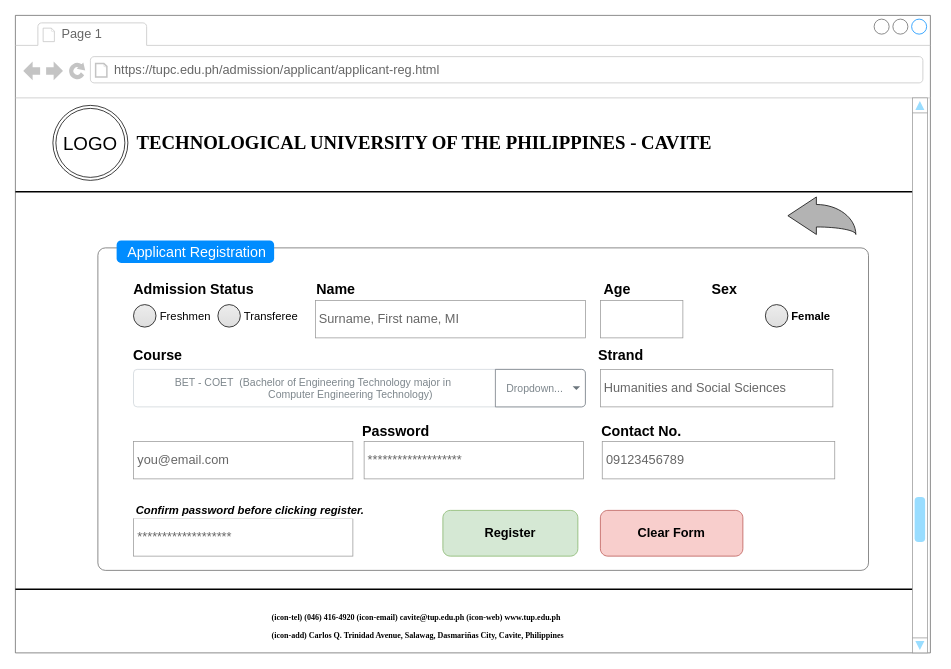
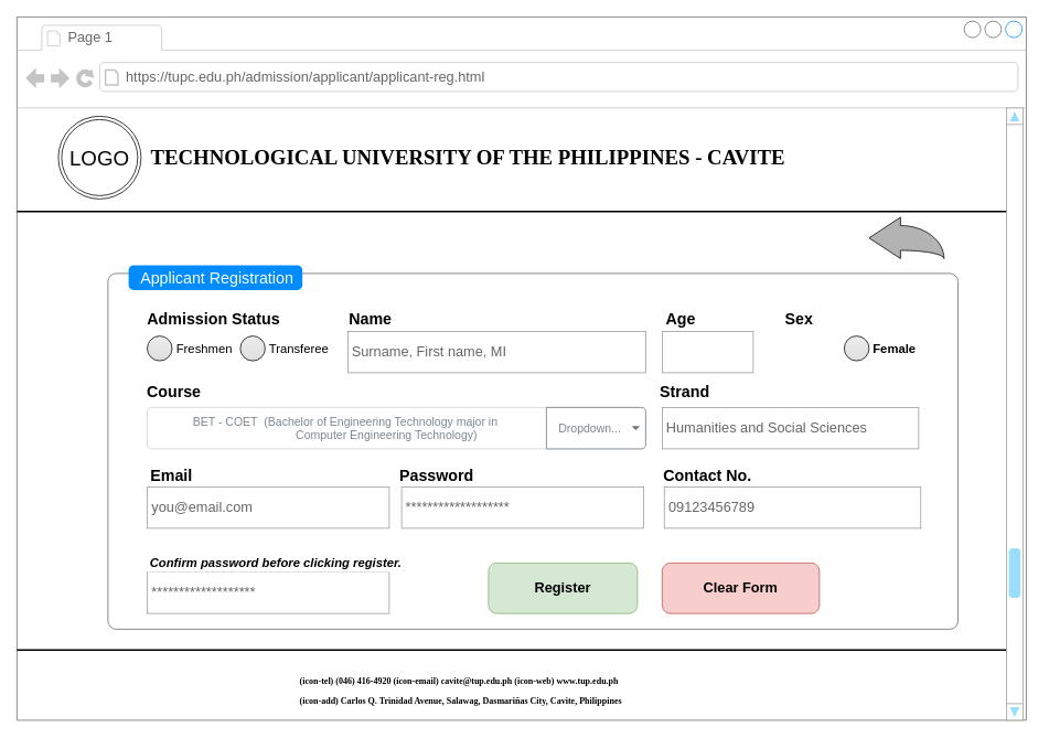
  <mxCell id="0" />
  <mxCell id="1" parent="0" />
  <mxCell id="2" value="" style="strokeWidth=1;shadow=0;dashed=0;align=center;html=1;shape=mxgraph.mockup.containers.browserWindow;rSize=0;strokeColor=none;strokeColor2=#008cff;strokeColor3=#c4c4c4;mainText=,;recursiveResize=0;fontSize=25;fillColor=none;" parent="1" vertex="1"><mxGeometry x="20" y="20" width="1220" height="850" as="geometry" /></mxCell>
  <mxCell id="3" value="" style="line;strokeWidth=2;html=1;fontSize=25;" parent="2" vertex="1"><mxGeometry y="760" width="1210" height="10" as="geometry" /></mxCell>
  <mxCell id="4" value="Page 1" style="strokeWidth=1;shadow=0;dashed=0;align=center;html=1;shape=mxgraph.mockup.containers.anchor;fontSize=17;fontColor=#666666;align=left;" parent="2" vertex="1"><mxGeometry x="60" y="12" width="110" height="26" as="geometry" /></mxCell>
  <mxCell id="5" value="https://tupc.edu.ph/admission/applicant/applicant-reg.html" style="strokeWidth=1;shadow=0;dashed=0;align=center;html=1;shape=mxgraph.mockup.containers.anchor;rSize=0;fontSize=17;fontColor=#666666;align=left;" parent="2" vertex="1"><mxGeometry x="130" y="60" width="250" height="26" as="geometry" /></mxCell>
  <mxCell id="6" value="&lt;h1&gt;&lt;b&gt;&lt;font style=&quot;font-size: 25px&quot;&gt;TECHNOLOGICAL UNIVERSITY OF THE PHILIPPINES - CAVITE&lt;/font&gt;&lt;/b&gt;&lt;/h1&gt;" style="text;html=1;points=[];align=left;verticalAlign=top;spacingTop=-4;fontSize=14;fontFamily=Verdana" parent="2" vertex="1"><mxGeometry x="160" y="130" width="540" height="60" as="geometry" /></mxCell>
  <mxCell id="7" value="LOGO" style="ellipse;shape=doubleEllipse;whiteSpace=wrap;html=1;fontSize=25;" parent="2" vertex="1"><mxGeometry x="50" y="120" width="100" height="100" as="geometry" /></mxCell>
  <mxCell id="8" value="" style="line;strokeWidth=2;html=1;fontSize=25;" parent="2" vertex="1"><mxGeometry y="230" width="1210" height="10" as="geometry" /></mxCell>
  <mxCell id="9" value="" style="verticalLabelPosition=bottom;shadow=0;dashed=0;align=center;html=1;verticalAlign=top;strokeWidth=1;shape=mxgraph.mockup.navigation.scrollBar;strokeColor=#999999;barPos=20;fillColor2=#99ddff;strokeColor2=none;direction=north;fontSize=25;" parent="2" vertex="1"><mxGeometry x="1196" y="110" width="30" height="740" as="geometry" /></mxCell>
  <mxCell id="10" value="&lt;span style=&quot;font-family: &amp;#34;euphemia&amp;#34; ; font-size: 10.72px ; font-weight: 700&quot;&gt;(icon-tel) (046) 416-4920 (icon-email) cavite@tup.edu.ph (icon-web) www.tup.edu.ph&lt;br&gt;&lt;/span&gt;&lt;span style=&quot;font-family: &amp;#34;euphemia&amp;#34; ; font-size: 10.72px ; font-weight: 700&quot;&gt;(icon-add) Carlos Q. Trinidad Avenue, Salawag, Dasmariñas City, Cavite, Philippines&lt;/span&gt;&lt;span style=&quot;font-family: &amp;#34;euphemia&amp;#34; ; font-size: 10.72px ; font-weight: 700&quot;&gt;&lt;br&gt;&lt;/span&gt;" style="rounded=0;whiteSpace=wrap;html=1;fontSize=20;strokeWidth=1;fillColor=none;align=left;verticalAlign=top;strokeColor=none;" parent="2" vertex="1"><mxGeometry x="340" y="780" width="480" height="60" as="geometry" /></mxCell>
  <mxCell id="11" value="" style="shape=mxgraph.mockup.containers.marginRect;rectMarginTop=10;strokeColor=#666666;strokeWidth=1;dashed=0;rounded=1;arcSize=5;recursiveResize=0;fontSize=20;align=left;verticalAlign=top;" parent="2" vertex="1"><mxGeometry x="110" y="300" width="1027.5" height="440" as="geometry" /></mxCell>
  <mxCell id="12" value="Applicant Registration" style="shape=rect;strokeColor=none;fillColor=#008cff;strokeWidth=1;dashed=0;rounded=1;arcSize=20;fontColor=#ffffff;fontSize=19;spacing=2;spacingTop=-2;align=center;autosize=1;spacingLeft=4;resizeWidth=0;resizeHeight=0;perimeter=none;" parent="11" vertex="1"><mxGeometry x="25" width="210" height="30" as="geometry" /></mxCell>
  <mxCell id="13" value="&lt;b&gt;Course&lt;/b&gt;" style="rounded=0;whiteSpace=wrap;html=1;fontSize=19;align=center;verticalAlign=top;strokeColor=none;" parent="11" vertex="1"><mxGeometry x="60" y="135.75" width="40" height="30" as="geometry" /></mxCell>
  <mxCell id="14" value="&lt;b&gt;Name&lt;br&gt;&lt;/b&gt;" style="rounded=0;whiteSpace=wrap;html=1;fontSize=19;align=center;verticalAlign=top;strokeColor=none;" parent="11" vertex="1"><mxGeometry x="280" y="47.5" width="75" height="30" as="geometry" /></mxCell>
  <mxCell id="15" value="" style="strokeWidth=1;shadow=0;dashed=0;align=center;html=1;shape=mxgraph.mockup.forms.pwField;strokeColor=#999999;mainText=;align=left;fontColor=#666666;fontSize=17;spacingLeft=3;" parent="11" vertex="1"><mxGeometry x="670" y="80" width="110" height="50" as="geometry" /></mxCell>
  <mxCell id="16" value="Register" style="strokeWidth=1;shadow=0;dashed=0;align=center;html=1;shape=mxgraph.mockup.buttons.button;strokeColor=#82b366;mainText=;buttonStyle=round;fontSize=17;fontStyle=1;fillColor=#d5e8d4;whiteSpace=wrap;" parent="11" vertex="1"><mxGeometry x="460" y="360" width="180" height="61" as="geometry" /></mxCell>
  <mxCell id="17" value="Surname, First name, MI" style="strokeWidth=1;shadow=0;dashed=0;align=center;html=1;shape=mxgraph.mockup.forms.pwField;strokeColor=#999999;mainText=;align=left;fontColor=#666666;fontSize=17;spacingLeft=3;" parent="11" vertex="1"><mxGeometry x="290" y="80" width="360" height="50" as="geometry" /></mxCell>
  <mxCell id="18" value="&lt;font style=&quot;font-size: 15px&quot;&gt;Freshmen&lt;/font&gt;" style="html=1;shadow=0;dashed=0;shape=mxgraph.bootstrap.radioButton2;labelPosition=right;verticalLabelPosition=middle;align=left;verticalAlign=middle;gradientColor=#DEDEDE;fillColor=#EDEDED;checked=0;spacing=5;checkedFill=#0085FC;checkedStroke=#ffffff;fontSize=12;" parent="11" vertex="1"><mxGeometry x="47.5" y="85.63" width="30" height="30" as="geometry" /></mxCell>
  <mxCell id="19" value="&lt;font style=&quot;font-size: 15px&quot;&gt;Transferee&lt;/font&gt;" style="html=1;shadow=0;dashed=0;shape=mxgraph.bootstrap.radioButton2;labelPosition=right;verticalLabelPosition=middle;align=left;verticalAlign=middle;gradientColor=#DEDEDE;fillColor=#EDEDED;checked=0;spacing=5;checkedFill=#0085FC;checkedStroke=#ffffff;sketch=0;fontSize=12;" parent="11" vertex="1"><mxGeometry x="160" y="85.63" width="30" height="30" as="geometry" /></mxCell>
  <mxCell id="20" value="&lt;b&gt;Age&lt;/b&gt;" style="rounded=0;whiteSpace=wrap;html=1;fontSize=19;align=center;verticalAlign=top;strokeColor=none;" parent="11" vertex="1"><mxGeometry x="670" y="47.5" width="45" height="30" as="geometry" /></mxCell>
  <mxCell id="21" value="BET - COET&amp;nbsp; (Bachelor of Engineering Technology major in&amp;nbsp;&lt;br&gt;&lt;span style=&quot;white-space: pre&quot;&gt;&#09;&lt;/span&gt;&lt;span style=&quot;white-space: pre&quot;&gt;&#09;&lt;/span&gt;&lt;span style=&quot;white-space: pre&quot;&gt;&#09;&lt;/span&gt;&lt;span style=&quot;white-space: pre&quot;&gt;&#09;&lt;/span&gt;Computer Engineering Technology)" style="html=1;shadow=0;dashed=0;shape=mxgraph.bootstrap.rrect;rSize=5;strokeColor=#CED4DA;html=1;whiteSpace=wrap;fillColor=#FFFFFF;fontColor=#7D868C;align=left;spacing=15;spacingLeft=40;fontSize=14;" parent="11" vertex="1"><mxGeometry x="47.5" y="172" width="602.5" height="50" as="geometry" /></mxCell>
  <mxCell id="22" value="Dropdown..." style="html=1;shadow=0;dashed=0;shape=mxgraph.bootstrap.rightButton;strokeColor=#6C757D;gradientColor=inherit;fontColor=inherit;fillColor=inherit;rSize=5;perimeter=none;whiteSpace=wrap;resizeHeight=1;fontSize=14;align=left;spacing=15;" parent="21" vertex="1"><mxGeometry x="1" width="120" height="50" relative="1" as="geometry"><mxPoint x="-120" as="offset" /></mxGeometry></mxCell>
  <mxCell id="23" value="" style="shape=triangle;direction=south;fillColor=#6C767D;strokeColor=none;perimeter=none;fontSize=12;" parent="22" vertex="1"><mxGeometry x="1" y="0.5" width="10" height="5" relative="1" as="geometry"><mxPoint x="-17" y="-2.5" as="offset" /></mxGeometry></mxCell>
+ <mxCell id="24" value="&lt;b&gt;Email&lt;br&gt;&lt;/b&gt;" style="rounded=0;whiteSpace=wrap;html=1;fontSize=19;align=center;verticalAlign=top;strokeColor=none;" parent="11" vertex="1"><mxGeometry x="47.5" y="237" width="57.5" height="30" as="geometry" /></mxCell>
  <mxCell id="25" value="you@email.com" style="strokeWidth=1;shadow=0;dashed=0;align=center;html=1;shape=mxgraph.mockup.forms.pwField;strokeColor=#999999;mainText=;align=left;fontColor=#666666;fontSize=17;spacingLeft=3;" parent="11" vertex="1"><mxGeometry x="47.5" y="268" width="292.5" height="50" as="geometry" /></mxCell>
  <mxCell id="26" value="&lt;b&gt;Contact No.&lt;br&gt;&lt;/b&gt;" style="rounded=0;whiteSpace=wrap;html=1;fontSize=19;align=center;verticalAlign=top;strokeColor=none;" parent="11" vertex="1"><mxGeometry x="670" y="237" width="110" height="30" as="geometry" /></mxCell>
  <mxCell id="27" value="&lt;b&gt;Strand&lt;/b&gt;" style="rounded=0;whiteSpace=wrap;html=1;fontSize=19;align=center;verticalAlign=top;strokeColor=none;" parent="11" vertex="1"><mxGeometry x="675" y="135.75" width="45" height="30" as="geometry" /></mxCell>
  <mxCell id="28" value="&lt;b&gt;Sex&lt;/b&gt;" style="rounded=0;whiteSpace=wrap;html=1;fontSize=19;align=center;verticalAlign=top;strokeColor=none;" parent="11" vertex="1"><mxGeometry x="812.5" y="47.5" width="45" height="30" as="geometry" /></mxCell>
  <mxCell id="29" value="&lt;font style=&quot;font-size: 15px&quot;&gt;&lt;b&gt;Female&lt;/b&gt;&lt;/font&gt;" style="html=1;shadow=0;dashed=0;shape=mxgraph.bootstrap.radioButton2;labelPosition=right;verticalLabelPosition=middle;align=left;verticalAlign=middle;gradientColor=#DEDEDE;fillColor=#EDEDED;checked=0;spacing=5;checkedFill=#0085FC;checkedStroke=#ffffff;sketch=0;fontSize=12;" parent="11" vertex="1"><mxGeometry x="890" y="85.63" width="30" height="30" as="geometry" /></mxCell>
  <mxCell id="30" value="&lt;b&gt;Password&lt;br&gt;&lt;br&gt;&lt;/b&gt;" style="rounded=0;whiteSpace=wrap;html=1;fontSize=19;align=center;verticalAlign=top;strokeColor=none;" parent="11" vertex="1"><mxGeometry x="360" y="237.0" width="75" height="30" as="geometry" /></mxCell>
  <mxCell id="31" value="Humanities and Social Sciences" style="strokeWidth=1;shadow=0;dashed=0;align=center;html=1;shape=mxgraph.mockup.forms.pwField;strokeColor=#999999;mainText=;align=left;fontColor=#666666;fontSize=17;spacingLeft=3;" parent="11" vertex="1"><mxGeometry x="670" y="172" width="310" height="50" as="geometry" /></mxCell>
  <mxCell id="32" value="&lt;b&gt;Admission Status&lt;br&gt;&lt;/b&gt;" style="rounded=0;whiteSpace=wrap;html=1;fontSize=19;align=center;verticalAlign=top;strokeColor=none;" parent="11" vertex="1"><mxGeometry x="42.5" y="47.5" width="170" height="30" as="geometry" /></mxCell>
  <mxCell id="33" value="*******************" style="strokeWidth=1;shadow=0;dashed=0;align=center;html=1;shape=mxgraph.mockup.forms.pwField;strokeColor=#999999;mainText=;align=left;fontColor=#666666;fontSize=17;spacingLeft=3;" parent="11" vertex="1"><mxGeometry x="355" y="268" width="292.5" height="50" as="geometry" /></mxCell>
  <mxCell id="34" value="09123456789" style="strokeWidth=1;shadow=0;dashed=0;align=center;html=1;shape=mxgraph.mockup.forms.pwField;strokeColor=#999999;mainText=;align=left;fontColor=#666666;fontSize=17;spacingLeft=3;" parent="11" vertex="1"><mxGeometry x="672.5" y="268" width="310" height="50" as="geometry" /></mxCell>
  <mxCell id="35" value="*******************" style="strokeWidth=1;shadow=0;dashed=0;align=center;html=1;shape=mxgraph.mockup.forms.pwField;strokeColor=#999999;mainText=;align=left;fontColor=#666666;fontSize=17;spacingLeft=3;" parent="11" vertex="1"><mxGeometry x="47.5" y="371" width="292.5" height="50" as="geometry" /></mxCell>
  <mxCell id="36" value="&lt;b&gt;&lt;i&gt;&lt;font style=&quot;font-size: 15px&quot;&gt;Confirm password before clicking register.&lt;/font&gt;&lt;/i&gt;&lt;br&gt;&lt;/b&gt;" style="rounded=0;whiteSpace=wrap;html=1;fontSize=19;align=center;verticalAlign=top;strokeColor=none;" parent="11" vertex="1"><mxGeometry x="47.5" y="341" width="310" height="30" as="geometry" /></mxCell>
  <mxCell id="37" value="Clear Form" style="strokeWidth=1;shadow=0;dashed=0;align=center;html=1;shape=mxgraph.mockup.buttons.button;strokeColor=#b85450;mainText=;buttonStyle=round;fontSize=17;fontStyle=1;fillColor=#f8cecc;whiteSpace=wrap;" parent="11" vertex="1"><mxGeometry x="670" y="360" width="190" height="61" as="geometry" /></mxCell>
  <mxCell id="38" value="" style="html=1;shadow=0;dashed=0;align=right;verticalAlign=bottom;shape=mxgraph.arrows2.jumpInArrow;dy=15;dx=38;arrowHead=55;rotation=-180;textDirection=ltr;labelPosition=left;verticalLabelPosition=top;flipV=1;fillColor=#B3B3B3;" parent="2" vertex="1"><mxGeometry x="1030" y="242.14" width="90.62" height="50" as="geometry" /></mxCell>
